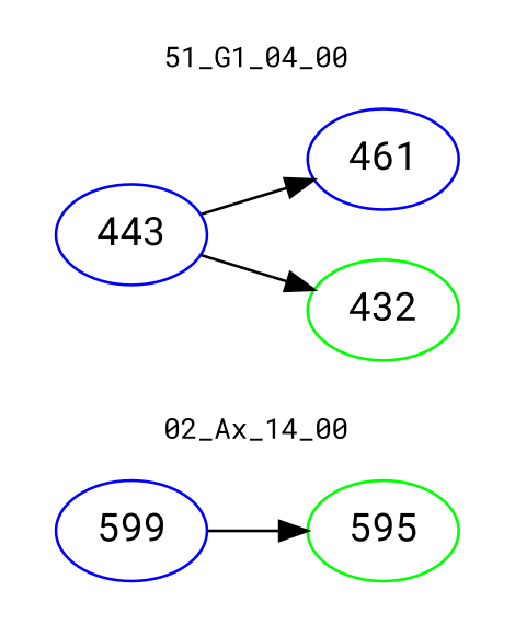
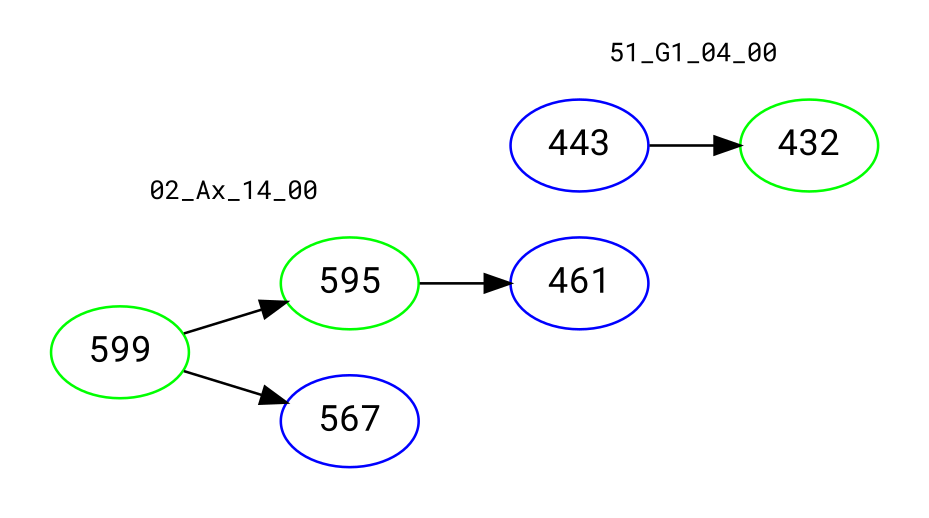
  digraph {
    fontname="Roboto Mono"
    rankdir=LR
    node [color=blue fontname="Roboto Mono"]
    edge [color=black fontname="Roboto Mono"]
-   n1 [label=599]
+   n1 [color=green label=599]
+   n2 [label=567]
    n3 [color=green label=595]
    n4 [label=443]
    n5 [color=green label=432]
    n6 [label=461]
    subgraph cluster_1 {
      color=white
      fontsize=10
      label="02_Ax_14_00"
      n1
+     n2
      n3
    }
    subgraph cluster_2 {
      color=white
      fontsize=10
      label="51_G1_04_00"
      n4
      n5
      n6
    }
+   n1 -> n2
    n1 -> n3
    n4 -> n5
-   n4 -> n6
+   n3 -> n6
  }
